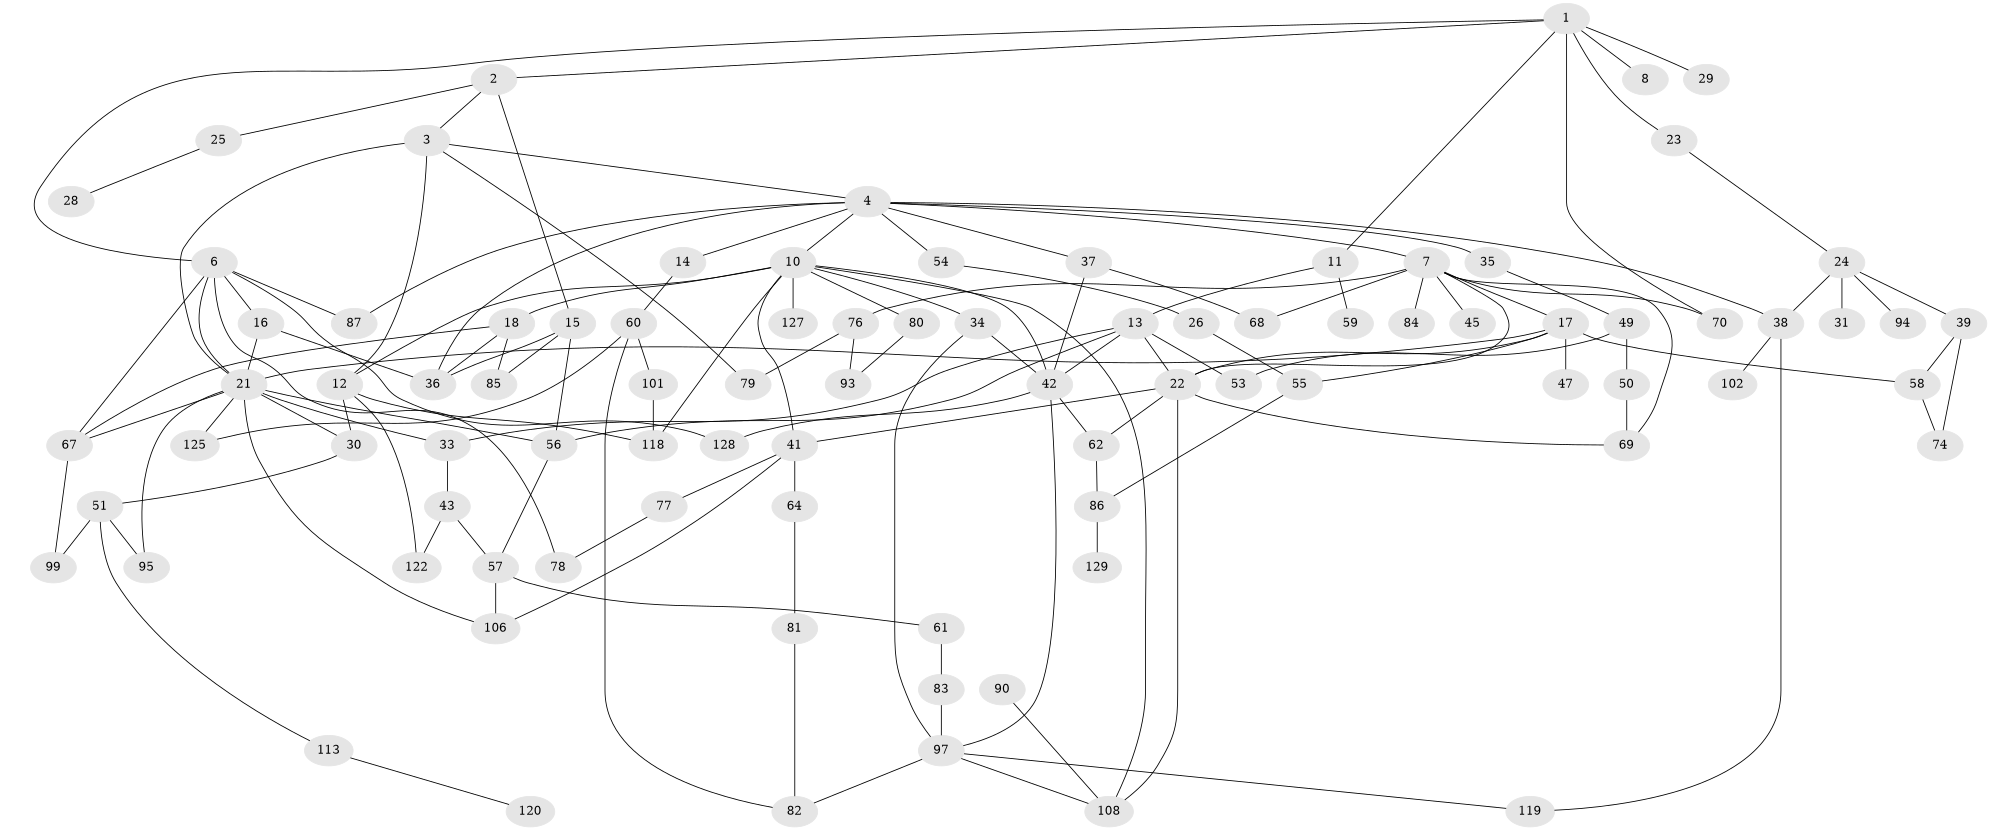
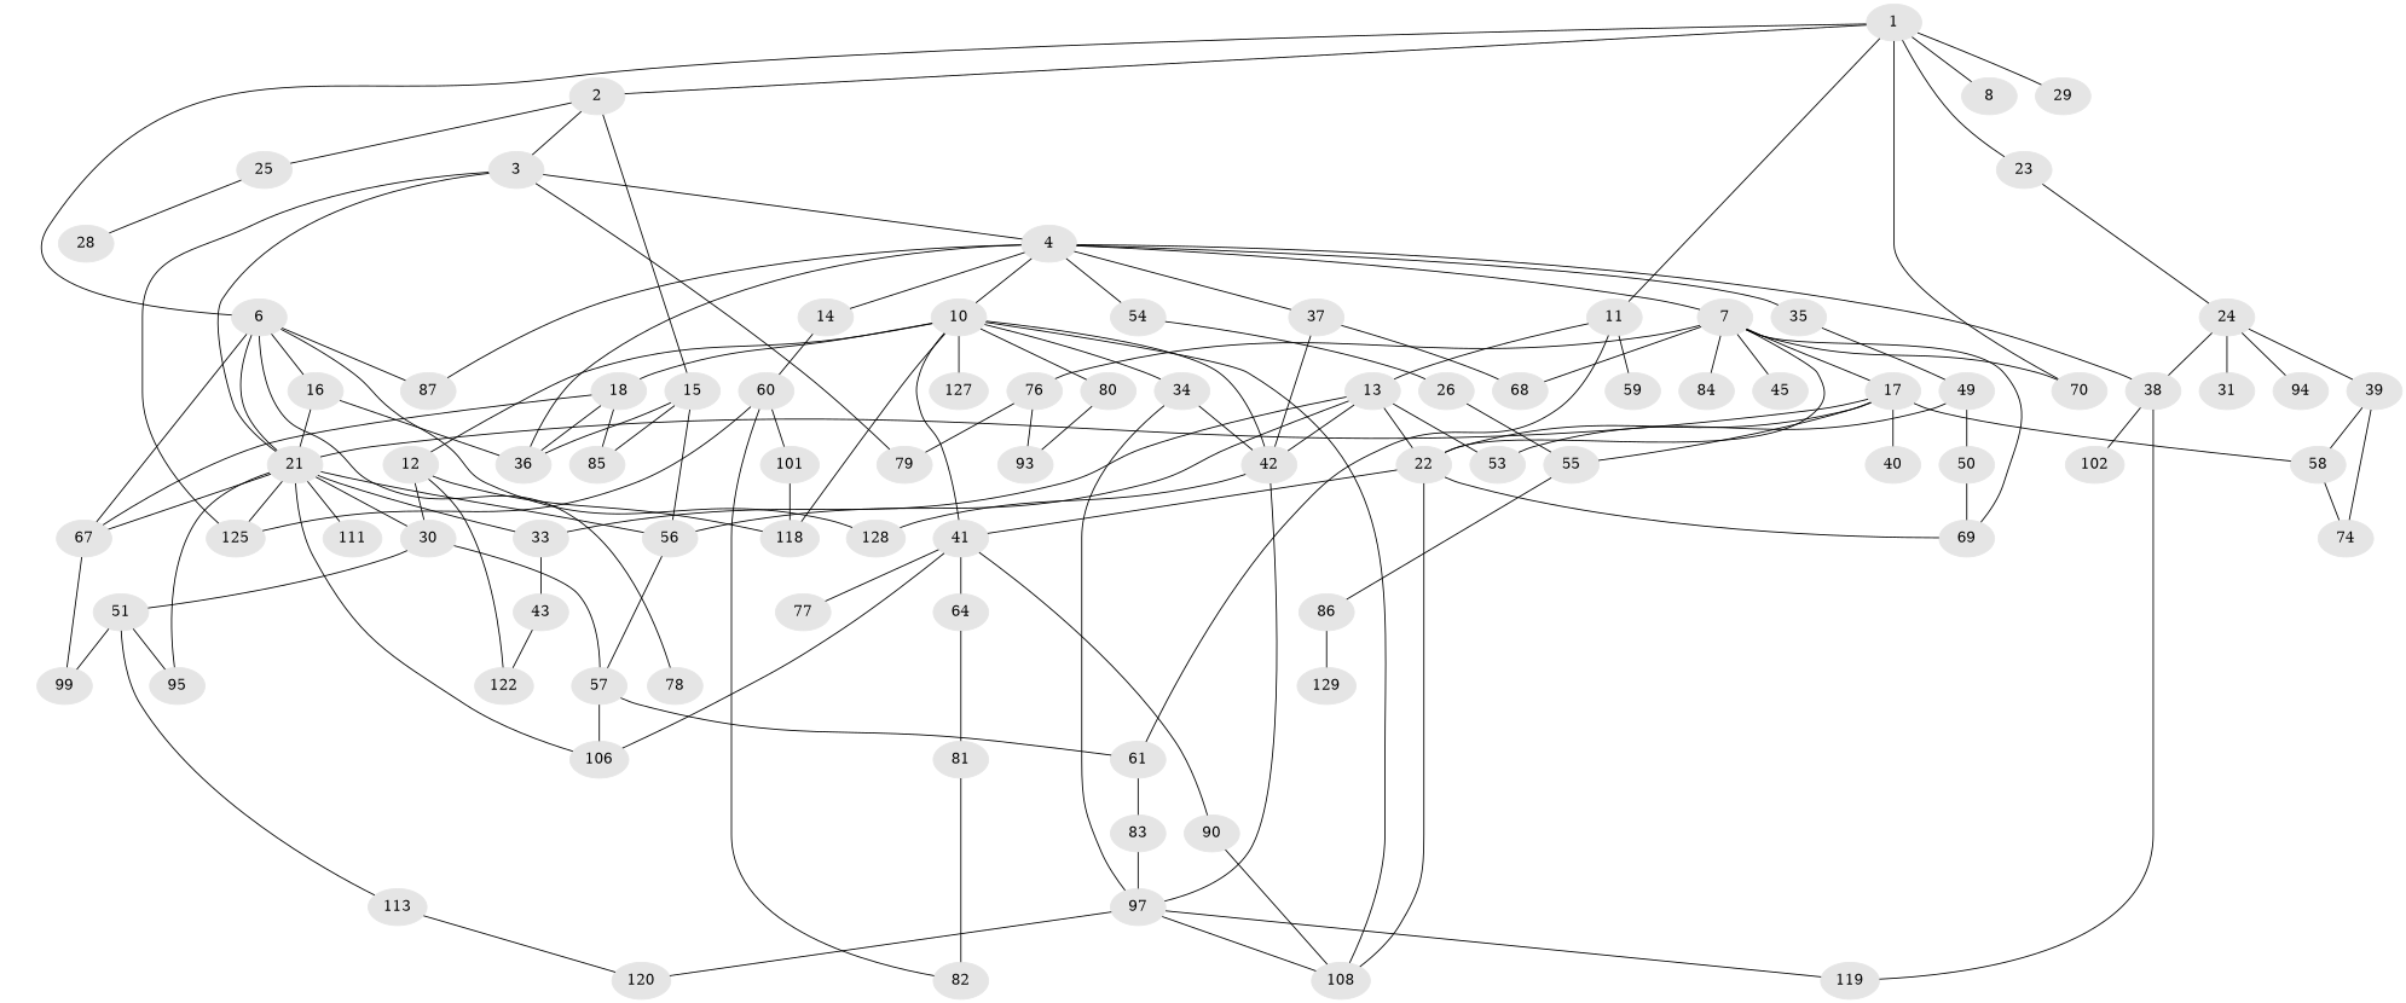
  graph {
    node [color=gray90 style=filled]
    1 [super="+19"]
    2
    6 [super="+121"]
    8
    11 [super="+65"]
    23
    29
    70
    3
    15 [super="+71"]
    25
    21 [super="+27"]
    87
    16
    n15 [label=67]
    78 [super="+103"]
    128
    13 [super="+20"]
    59
    61 [super="+89"]
    24 [super="+66"]
    4 [super="+5"]
    12 [super="+32"]
    79
    36 [super="+92"]
    56
    85 [super="+109"]
    28
    7 [super="+9"]
    10 [super="+73"]
    14
    35
    37 [super="+47"]
    38
    54
    118
    30
    122
    33 [super="+44"]
    95
    106 [super="+115"]
+   111
    125
    17 [super="+46"]
    22 [super="+67"]
    45
    68 [super="+117"]
    69
    76
    84
    18 [super="+110"]
    34
    41 [super="+58"]
    42 [super="+52"]
    80
    108 [super="+114"]
    127
    60 [super="+72"]
    49
    102
    119
    26
    99
-   40 [label=47]
+   40
    n65 [label=58 super="+105"]
    55
-   62 [super="+116"]
    93 [super="+123"]
    97 [super="+100"]
    64 [super="+91"]
    77 [super="+96"]
    90
    53
    83 [super="+98"]
    51 [super="+104"]
    57 [super="+88"]
    43
    82 [super="+126"]
    101
    74 [super="+75"]
    86 [super="+112"]
    31
    39
    94 [super="+107"]
    113
    120 [super="+124"]
    50
    81
    129
    1 -- 2
    1 -- 6
    1 -- 8
    1 -- 11
    1 -- 23
    1 -- 29
    1 -- 70
    2 -- 3
    2 -- 15
    2 -- 25
    6 -- 21
    6 -- 87
    6 -- 16
    6 -- n15
    6 -- 78
    6 -- 128
    11 -- 13
    11 -- 59
+   11 -- 61
    23 -- 24
    3 -- 21
    3 -- 4
-   3 -- 12
+   3 -- 125
    3 -- 79
    15 -- 36
    15 -- 56
    15 -- 85
    25 -- 28
    21 -- n15
    21 -- 56
    21 -- 30
    21 -- 33
    21 -- 95
    21 -- 106
+   21 -- 111
    21 -- 125
    16 -- 21
    16 -- 36
    n15 -- 99
    13 -- 56
    13 -- 33
    13 -- 22
    13 -- 42
    13 -- 53
    61 -- 83
    24 -- 38
    24 -- 31
    24 -- 39
    24 -- 94
    4 -- 87
    4 -- 36
    4 -- 7
    4 -- 10
    4 -- 14
    4 -- 35
    4 -- 37
    4 -- 38
    4 -- 54
    12 -- 118
    12 -- 30
    12 -- 122
    56 -- 57
    7 -- 70
    7 -- 17
    7 -- 22
    7 -- 45
    7 -- 68
    7 -- 69
    7 -- 76
    7 -- 84
    10 -- 12
    10 -- 118
    10 -- 18
    10 -- 34
    10 -- 41 [weight=2]
    10 -- 42
    10 -- 80
    10 -- 108
    10 -- 127
    14 -- 60
    35 -- 49
    37 -- 68
    37 -- 42
    38 -- 102
    38 -- 119
    54 -- 26
    30 -- 51
    33 -- 43
    17 -- 21
    17 -- 22
    17 -- 40
    17 -- n65
    17 -- 55
    22 -- 69
    22 -- 41
    22 -- 108
-   22 -- 62
    76 -- 79
    76 -- 93
    18 -- n15
    18 -- 36
    18 -- 85
    34 -- 42
    34 -- 97
    41 -- 106
    41 -- 64
    41 -- 77
+   41 -- 90
    42 -- 128
-   42 -- 62 [weight=2]
    42 -- 97
    80 -- 93
    60 -- 125
    60 -- 82
    60 -- 101
    49 -- 53
    49 -- 50
    26 -- 55
    n65 -- 74
    55 -- 86
-   62 -- 86
    97 -- 108
    97 -- 119
-   97 -- 82
+   97 -- 120
    64 -- 81
-   77 -- 78
    90 -- 108
    83 -- 97
    51 -- 95
    51 -- 99
    51 -- 113
    57 -- 61
    57 -- 106
    43 -- 122
-   43 -- 57
+   30 -- 57
    101 -- 118
    86 -- 129
    39 -- n65
    39 -- 74
    113 -- 120
    50 -- 69
    81 -- 82
  }
